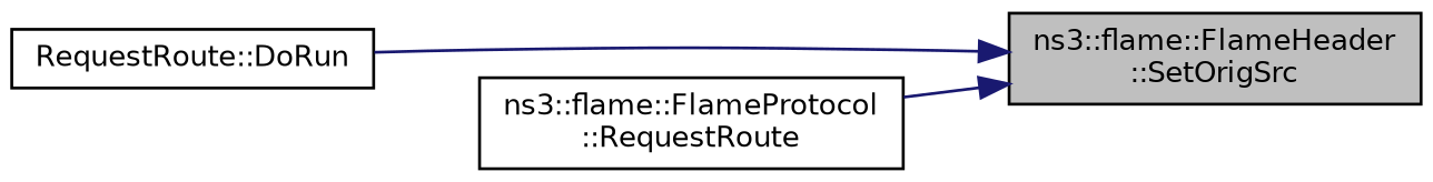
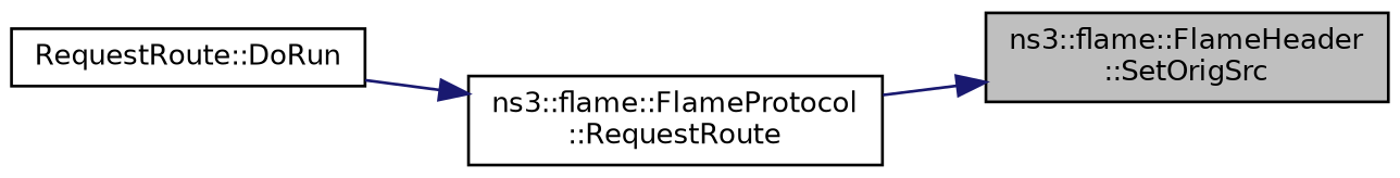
  digraph {
    rankdir=RL
    node [color=black fillcolor=white fontname=Helvetica fontsize=10 shape=record style=filled]
    edge [color=midnightblue dir=back fontname=Helvetica fontsize=10 labelfontname=Helvetica labelfontsize=10 style=solid]
    n1 [fillcolor=grey75 fontcolor=black height=0.2 label="ns3::flame::FlameHeader\l::SetOrigSrc" width=0.4]
    n2 [height=0.2 label="RequestRoute::DoRun" width=0.4]
    n3 [height=0.2 label="ns3::flame::FlameProtocol\l::RequestRoute" width=0.4]
-   n1 -> n2
+   n3 -> n2
    n1 -> n3
  }
